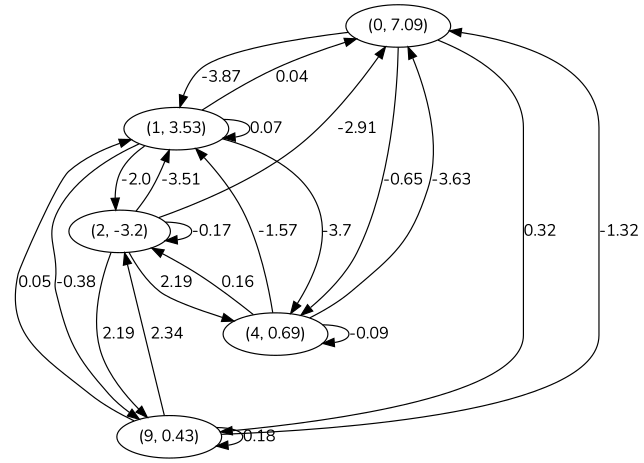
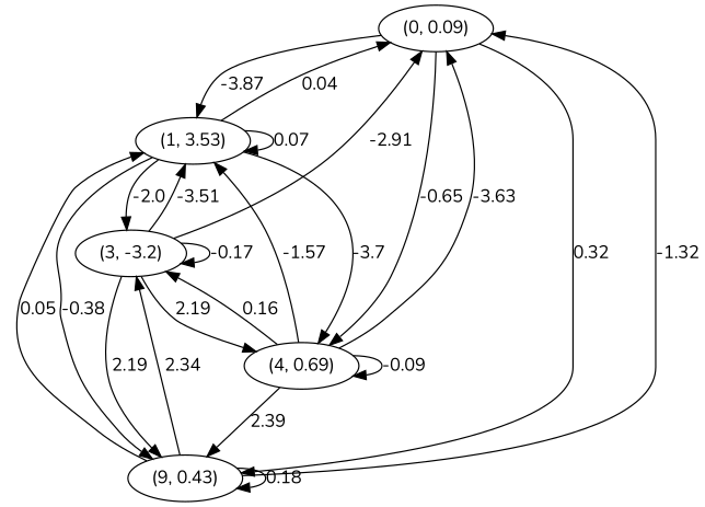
  digraph {
    fontname=Nunito
    node [fontname=Nunito]
    edge [fontname=Nunito]
-   n1 [label="(0, 7.09)"]
+   n1 [label="(0, 0.09)"]
    n2 [label="(1, 3.53)"]
    n3 [label="(9, 0.43)"]
    n4 [label="(4, 0.69)"]
-   n5 [label="(2, -3.2)"]
+   n5 [label="(3, -3.2)"]
    n1 -> n2 [label=-3.87]
    n1 -> n3 [label=0.32]
    n1 -> n4 [label=-0.65]
    n2 -> n1 [label=0.04]
    n2 -> n2 [label=0.07]
    n2 -> n3 [label=-0.38]
    n2 -> n4 [label=-3.7]
    n2 -> n5 [label=-2.0]
    n3 -> n1 [label=-1.32]
    n3 -> n2 [label=0.05]
    n3 -> n3 [label=0.18]
    n3 -> n5 [label=2.34]
    n4 -> n1 [label=-3.63]
    n4 -> n2 [label=-1.57]
+   n4 -> n3 [label=2.39]
    n4 -> n4 [label=-0.09]
    n4 -> n5 [label=0.16]
    n5 -> n1 [label=-2.91]
    n5 -> n2 [label=-3.51]
    n5 -> n3 [label=2.19]
    n5 -> n4 [label=2.19]
    n5 -> n5 [label=-0.17]
  }
